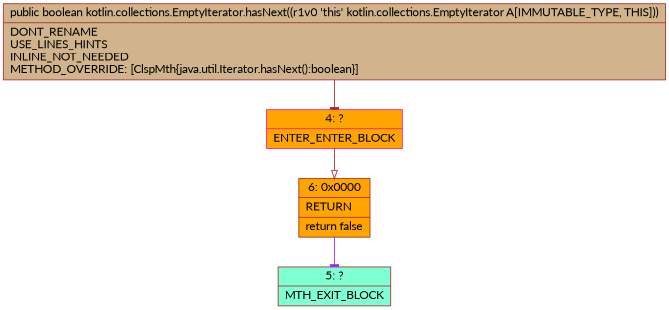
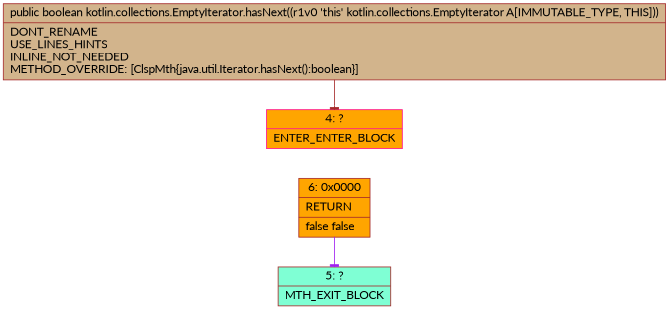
  digraph {
    fontname=Lato
    node [color=brown fillcolor=orange fontname=Lato shape=record style=filled]
    edge [arrowhead=tee color=brown fontname=Lato]
    n1 [color=deeppink label="{4\:\ ?|ENTER_ENTER_BLOCK\l}"]
-   n2 [label="{6\:\ 0x0000|RETURN\l|return false\l}"]
+   n2 [label="{6\:\ 0x0000|RETURN\l|false false\l}"]
    n3 [fillcolor=aquamarine label="{5\:\ ?|MTH_EXIT_BLOCK\l}"]
    n4 [fillcolor=tan label="{public boolean kotlin.collections.EmptyIterator.hasNext((r1v0 'this' kotlin.collections.EmptyIterator A[IMMUTABLE_TYPE, THIS]))  | DONT_RENAME\lUSE_LINES_HINTS\lINLINE_NOT_NEEDED\lMETHOD_OVERRIDE: [ClspMth\{java.util.Iterator.hasNext():boolean\}]\l}"]
-   n1 -> n2 [arrowhead=onormal]
    n2 -> n3 [color=purple]
    n4 -> n1
  }
